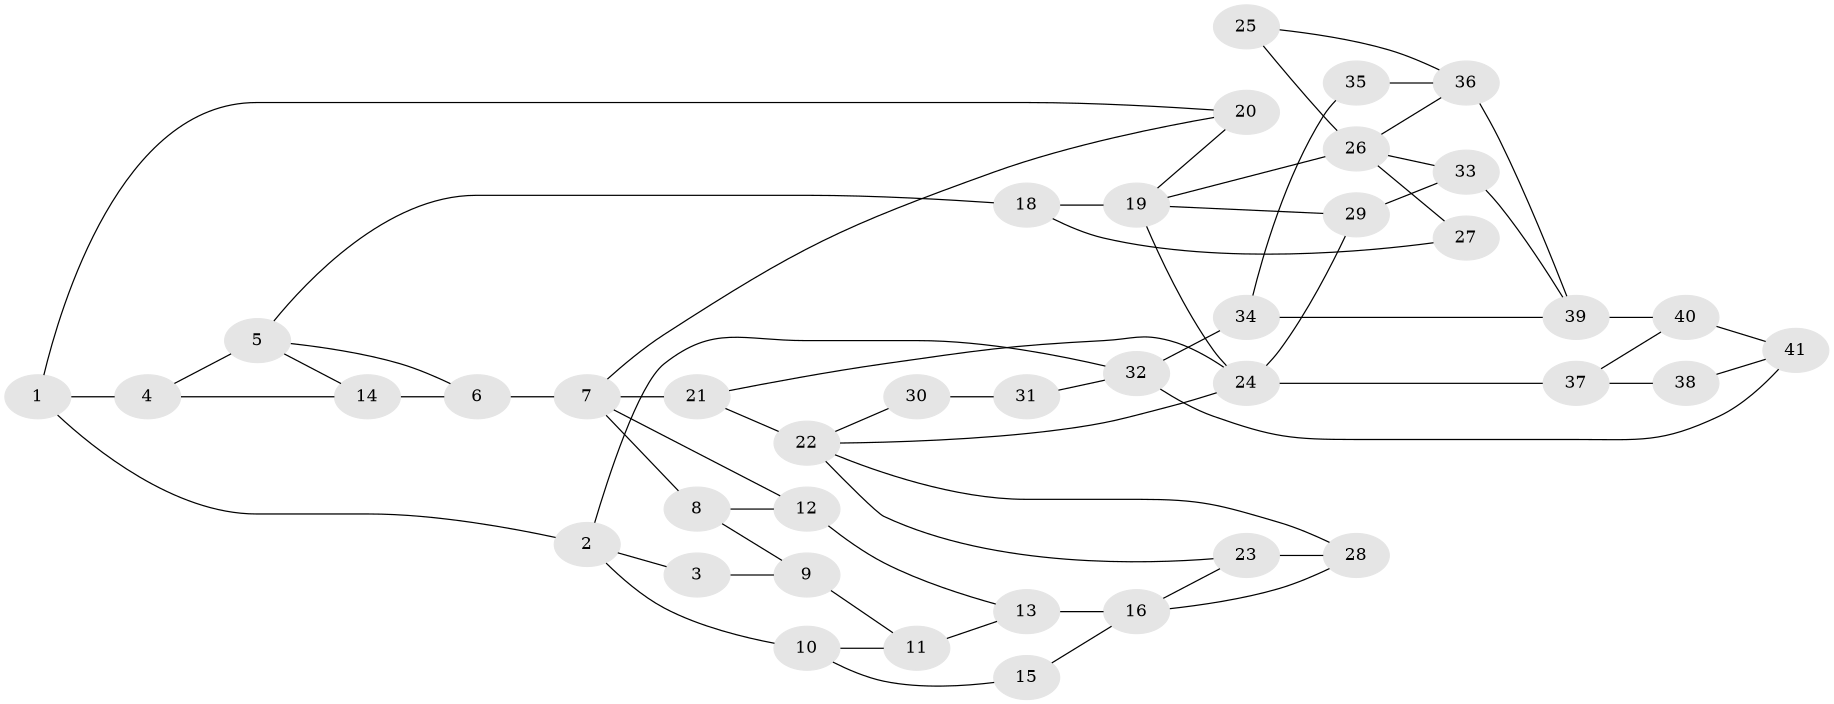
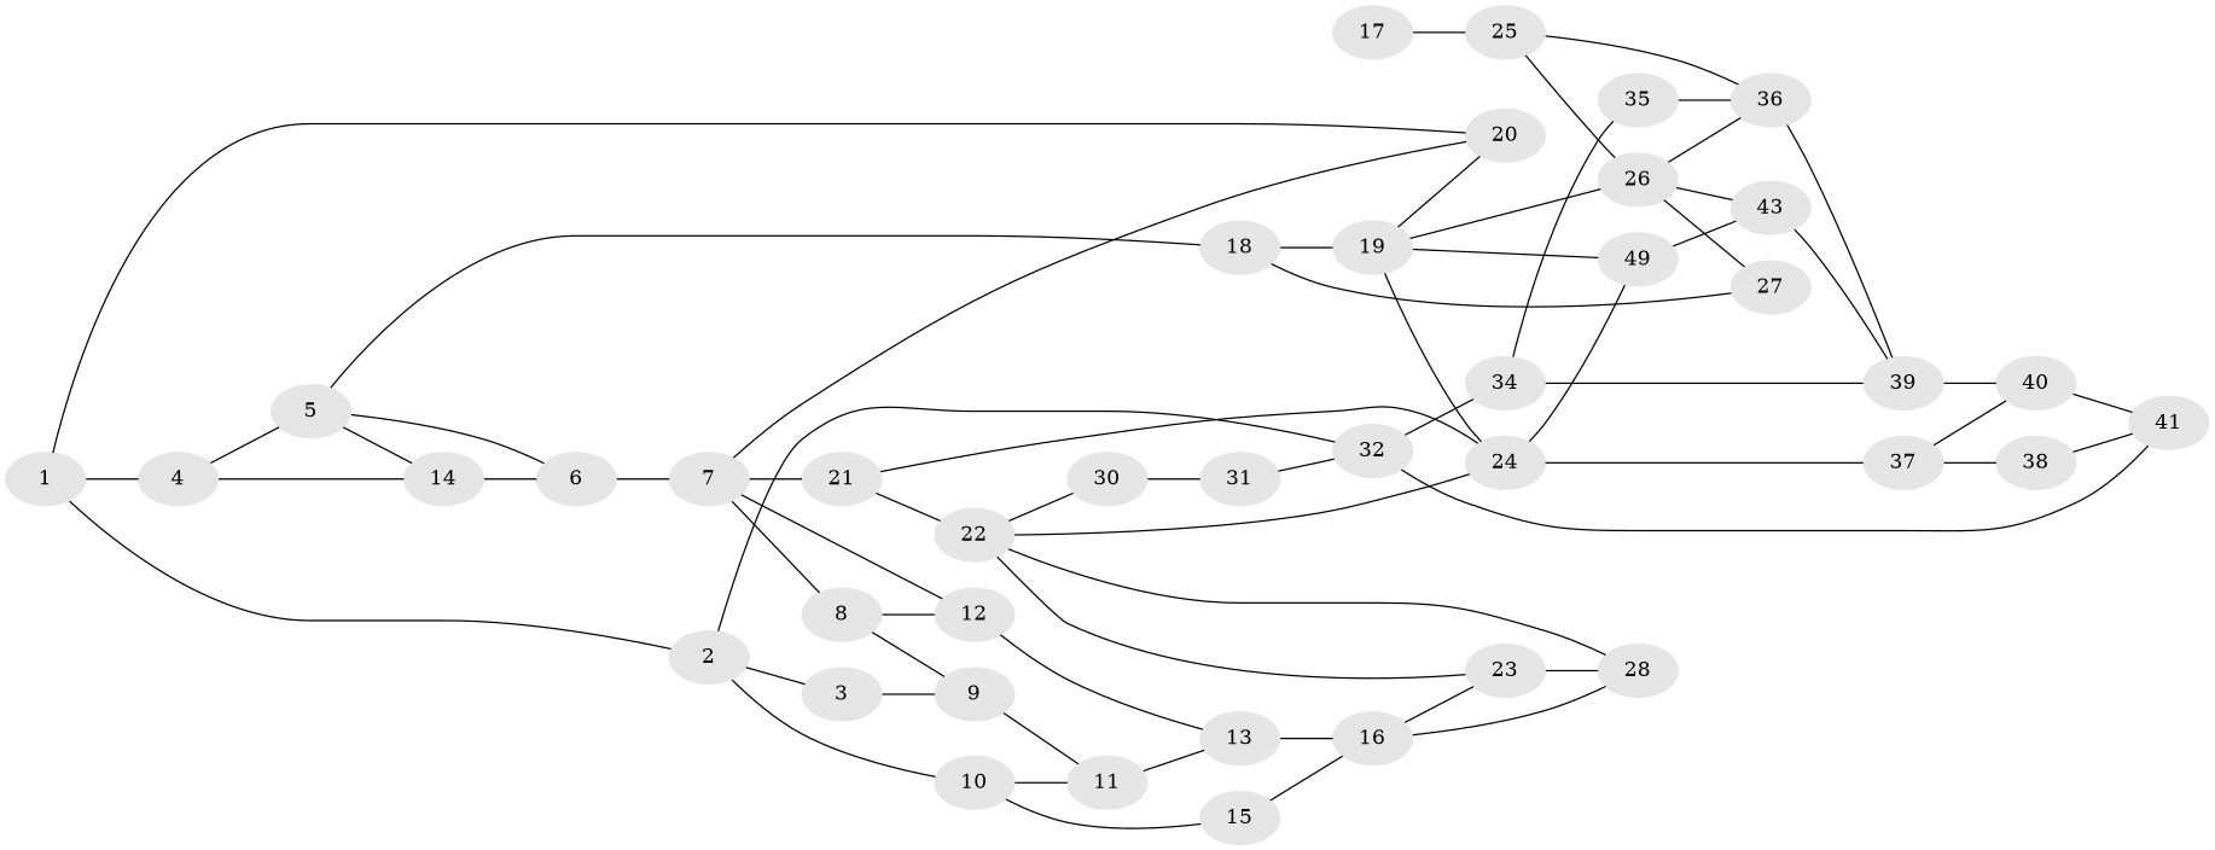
  graph {
    rankdir=LR
    node [color=gray90 style=filled]
    edge [weight=1.0]
    1
    2
    4
    20
    3
    10
    32
    5
    14
    34
    39
    35
    9
    11
    15
    41
    6
    18
+   17
    25
    7
    19
    27
    8
    12
    21
    13
    24
    22
    16
    23
    28
    26
    36
-   29
+   29 [label=49]
    37
-   33
+   33 [label=43]
    30
    31
    38
    40
    1 -- 2
    1 -- 4 [weight=2.0]
    1 -- 20
    2 -- 3
    2 -- 10
    2 -- 32
    4 -- 5
    4 -- 14 [weight=2.0]
    3 -- 9
    10 -- 11
    10 -- 15
    32 -- 34
    32 -- 41
    5 -- 14
    5 -- 6
    5 -- 18
    14 -- 6
    34 -- 39
    34 -- 35
    39 -- 40 [weight=2.0]
    35 -- 36 [weight=2.0]
    9 -- 11
    11 -- 13
    15 -- 16 [weight=2.0]
    6 -- 7 [weight=2.0]
    18 -- 19
    18 -- 27
+   17 -- 25
    25 -- 26
    25 -- 36 [weight=2.0]
    7 -- 20
    7 -- 8
    7 -- 12
    7 -- 21
    19 -- 20 [weight=2.0]
    19 -- 24
    19 -- 26
    19 -- 29
    8 -- 9
    8 -- 12
    12 -- 13
    21 -- 24
    21 -- 22
    13 -- 16 [weight=2.0]
    24 -- 29
    24 -- 37 [weight=2.0]
    22 -- 24
    22 -- 23
    22 -- 28
    22 -- 30 [weight=2.0]
    16 -- 23
    16 -- 28
    23 -- 28
    26 -- 27 [weight=2.0]
    26 -- 36
    26 -- 33
    36 -- 39
    29 -- 33
    37 -- 38
    37 -- 40 [weight=2.0]
    33 -- 39
    30 -- 31
    31 -- 32
    38 -- 41
    40 -- 41 [weight=2.0]
  }
